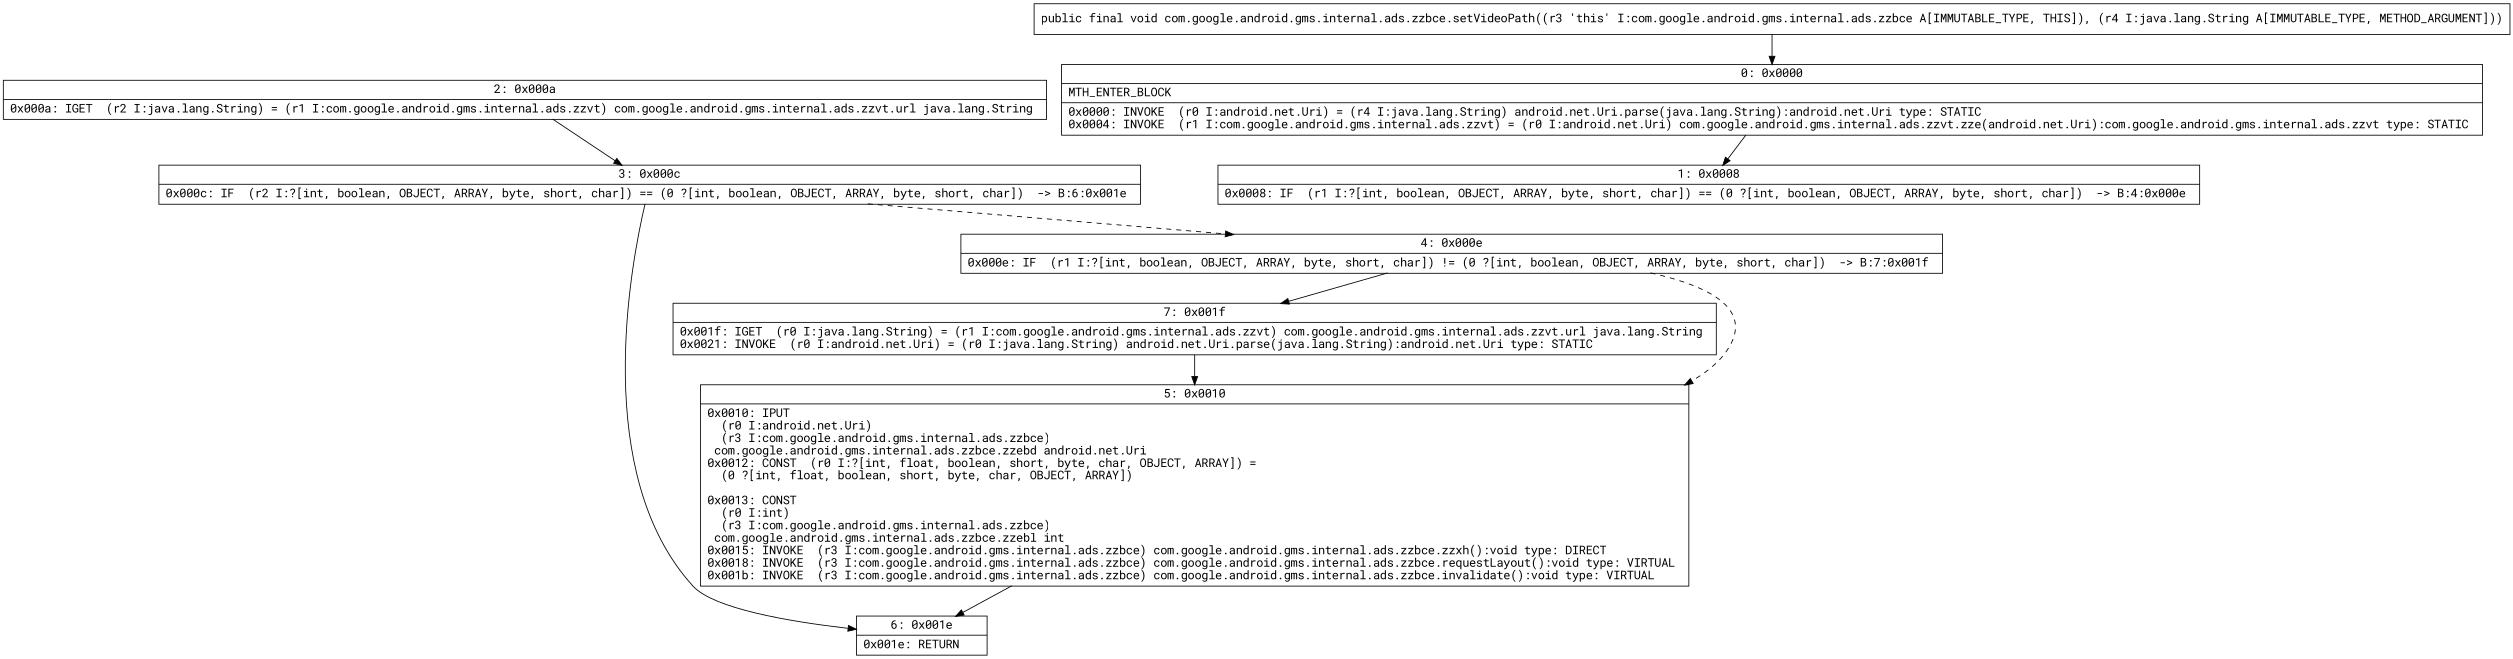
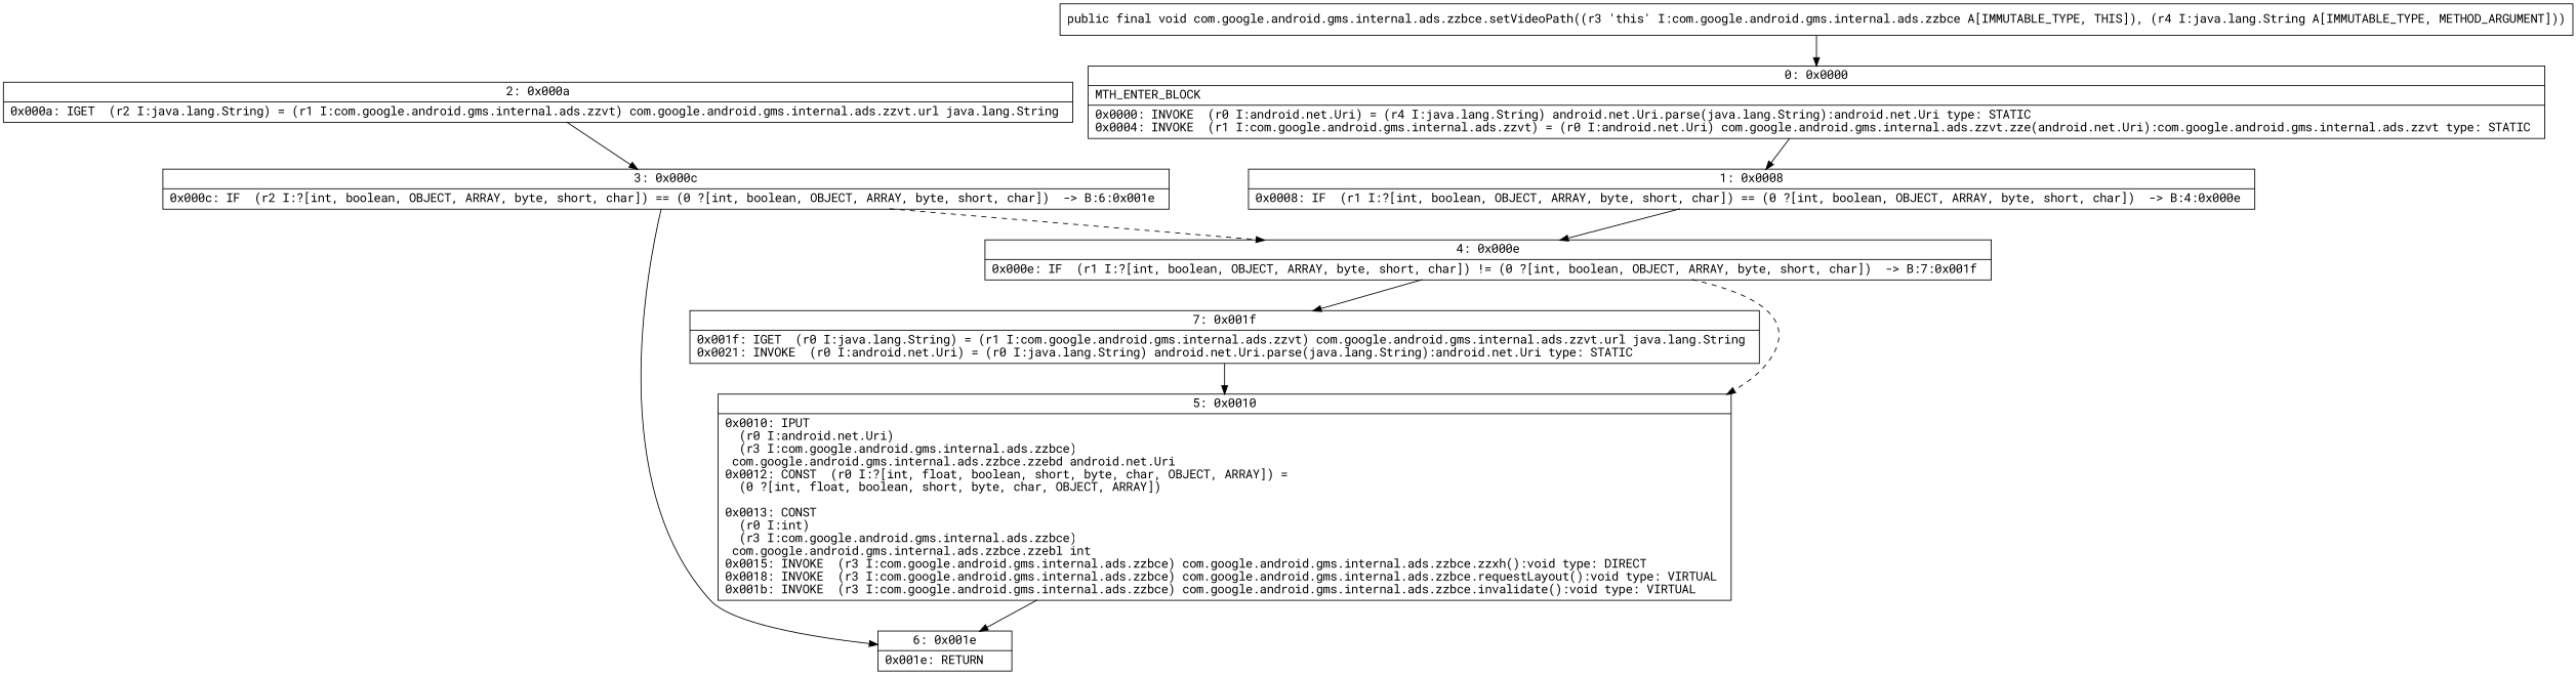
  digraph {
    fontname="Roboto Mono"
    node [fontname="Roboto Mono" shape=record]
    edge [fontname="Roboto Mono"]
    n1 [label="{0\:\ 0x0000|MTH_ENTER_BLOCK\l|0x0000: INVOKE  (r0 I:android.net.Uri) = (r4 I:java.lang.String) android.net.Uri.parse(java.lang.String):android.net.Uri type: STATIC \l0x0004: INVOKE  (r1 I:com.google.android.gms.internal.ads.zzvt) = (r0 I:android.net.Uri) com.google.android.gms.internal.ads.zzvt.zze(android.net.Uri):com.google.android.gms.internal.ads.zzvt type: STATIC \l}"]
    n2 [label="{1\:\ 0x0008|0x0008: IF  (r1 I:?[int, boolean, OBJECT, ARRAY, byte, short, char]) == (0 ?[int, boolean, OBJECT, ARRAY, byte, short, char])  \-\> B:4:0x000e \l}"]
    n3 [label="{4\:\ 0x000e|0x000e: IF  (r1 I:?[int, boolean, OBJECT, ARRAY, byte, short, char]) != (0 ?[int, boolean, OBJECT, ARRAY, byte, short, char])  \-\> B:7:0x001f \l}"]
    n4 [label="{2\:\ 0x000a|0x000a: IGET  (r2 I:java.lang.String) = (r1 I:com.google.android.gms.internal.ads.zzvt) com.google.android.gms.internal.ads.zzvt.url java.lang.String \l}"]
    n5 [label="{3\:\ 0x000c|0x000c: IF  (r2 I:?[int, boolean, OBJECT, ARRAY, byte, short, char]) == (0 ?[int, boolean, OBJECT, ARRAY, byte, short, char])  \-\> B:6:0x001e \l}"]
    n6 [label="{5\:\ 0x0010|0x0010: IPUT  \l  (r0 I:android.net.Uri)\l  (r3 I:com.google.android.gms.internal.ads.zzbce)\l com.google.android.gms.internal.ads.zzbce.zzebd android.net.Uri \l0x0012: CONST  (r0 I:?[int, float, boolean, short, byte, char, OBJECT, ARRAY]) = \l  (0 ?[int, float, boolean, short, byte, char, OBJECT, ARRAY])\l \l0x0013: CONST  \l  (r0 I:int)\l  (r3 I:com.google.android.gms.internal.ads.zzbce)\l com.google.android.gms.internal.ads.zzbce.zzebl int \l0x0015: INVOKE  (r3 I:com.google.android.gms.internal.ads.zzbce) com.google.android.gms.internal.ads.zzbce.zzxh():void type: DIRECT \l0x0018: INVOKE  (r3 I:com.google.android.gms.internal.ads.zzbce) com.google.android.gms.internal.ads.zzbce.requestLayout():void type: VIRTUAL \l0x001b: INVOKE  (r3 I:com.google.android.gms.internal.ads.zzbce) com.google.android.gms.internal.ads.zzbce.invalidate():void type: VIRTUAL \l}"]
    n7 [label="{7\:\ 0x001f|0x001f: IGET  (r0 I:java.lang.String) = (r1 I:com.google.android.gms.internal.ads.zzvt) com.google.android.gms.internal.ads.zzvt.url java.lang.String \l0x0021: INVOKE  (r0 I:android.net.Uri) = (r0 I:java.lang.String) android.net.Uri.parse(java.lang.String):android.net.Uri type: STATIC \l}"]
    n8 [label="{6\:\ 0x001e|0x001e: RETURN   \l}"]
    n9 [label="{public final void com.google.android.gms.internal.ads.zzbce.setVideoPath((r3 'this' I:com.google.android.gms.internal.ads.zzbce A[IMMUTABLE_TYPE, THIS]), (r4 I:java.lang.String A[IMMUTABLE_TYPE, METHOD_ARGUMENT])) }"]
    n1 -> n2
+   n2 -> n3
    n3 -> n6 [style=dashed]
    n3 -> n7
    n4 -> n5
    n5 -> n3 [style=dashed]
    n5 -> n8
    n6 -> n8
    n7 -> n6
    n9 -> n1
  }
